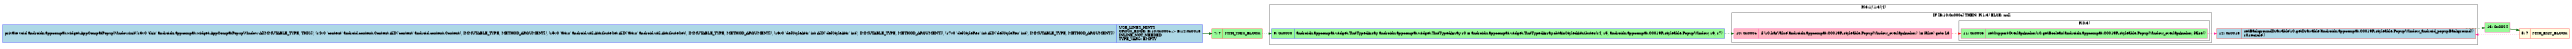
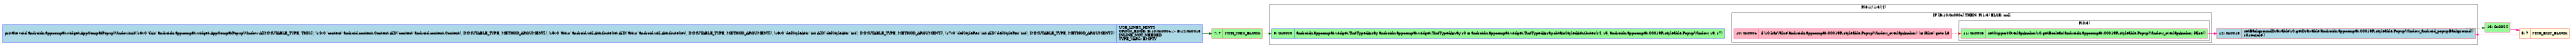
  digraph {
    rankdir=LR
    node [color=deeppink fillcolor=palegreen shape=record style=filled]
    edge [color=darkgreen style=bold]
    n1 [label="{11\:\ 0x000e|setSupportOverlapAnchor(r0.getBoolean(androidx.appcompat.C0019R.styleable.PopupWindow_overlapAnchor, false))\l}"]
    n2 [fillcolor=lightpink label="{10\:\ 0x000c|if (r0.hasValue(androidx.appcompat.C0019R.styleable.PopupWindow_overlapAnchor) != false) goto L3\l}"]
    n3 [color=blue label="{9\:\ 0x0000|androidx.appcompat.widget.TintTypedArray androidx.appcompat.widget.TintTypedArray r0 = androidx.appcompat.widget.TintTypedArray.obtainStyledAttributes(r4, r5, androidx.appcompat.C0019R.styleable.PopupWindow, r6, r7)\l}"]
    n4 [color=red fillcolor=lightblue label="{12\:\ 0x0018|setBackgroundDrawable(r0.getDrawable(androidx.appcompat.C0019R.styleable.PopupWindow_android_popupBackground))\lr0.recycle()\l}"]
    n5 [label="{13\:\ 0x0024}"]
    n6 [color=red fillcolor=lightyellow label="{8\:\ ?|MTH_EXIT_BLOCK\l}"]
    n7 [color=red label="{7\:\ ?|MTH_THIS_BLOCK\l}"]
    n8 [color=blue fillcolor=lightblue label="{private void androidx.appcompat.widget.AppCompatPopupWindow.init((r3v0 'this' androidx.appcompat.widget.AppCompatPopupWindow A[IMMUTABLE_TYPE, THIS]), (r4v0 'context' android.content.Context A[D('context' android.content.Context), IMMUTABLE_TYPE, METHOD_ARGUMENT]), (r5v0 'attrs' android.util.AttributeSet A[D('attrs' android.util.AttributeSet), IMMUTABLE_TYPE, METHOD_ARGUMENT]), (r6v0 'defStyleAttr' int A[D('defStyleAttr' int), IMMUTABLE_TYPE, METHOD_ARGUMENT]), (r7v0 'defStyleRes' int A[D('defStyleRes' int), IMMUTABLE_TYPE, METHOD_ARGUMENT]))  | USE_LINES_HINTS\lCROSS_EDGE: B:10:0x000c \-\> B:12:0x0018\lINLINE_NOT_NEEDED\lTYPE_VARS: EMPTY\l}"]
    subgraph cluster_1 {
      label="R(3:1|(1:3)|4)"
      n3
      n4
      subgraph cluster_2 {
        label="IF [B:10:0x000c] THEN: R(1:3) ELSE: null"
        n2
        subgraph cluster_3 {
          label="R(0:3)"
          n1
        }
      }
    }
-   n1 -> n4 [color=deeppink style=dashed]
+   n1 -> n4 [color=deeppink]
    n2 -> n1 [color=red style=dashed]
-   n3 -> n2 [style=dashed]
    n4 -> n5 [style=dashed]
-   n5 -> n6
+   n5 -> n6 [color=deeppink]
    n6 -> n4 [color=deeppink style=dotted]
    n7 -> n3 [style=dotted]
    n8 -> n7
  }
